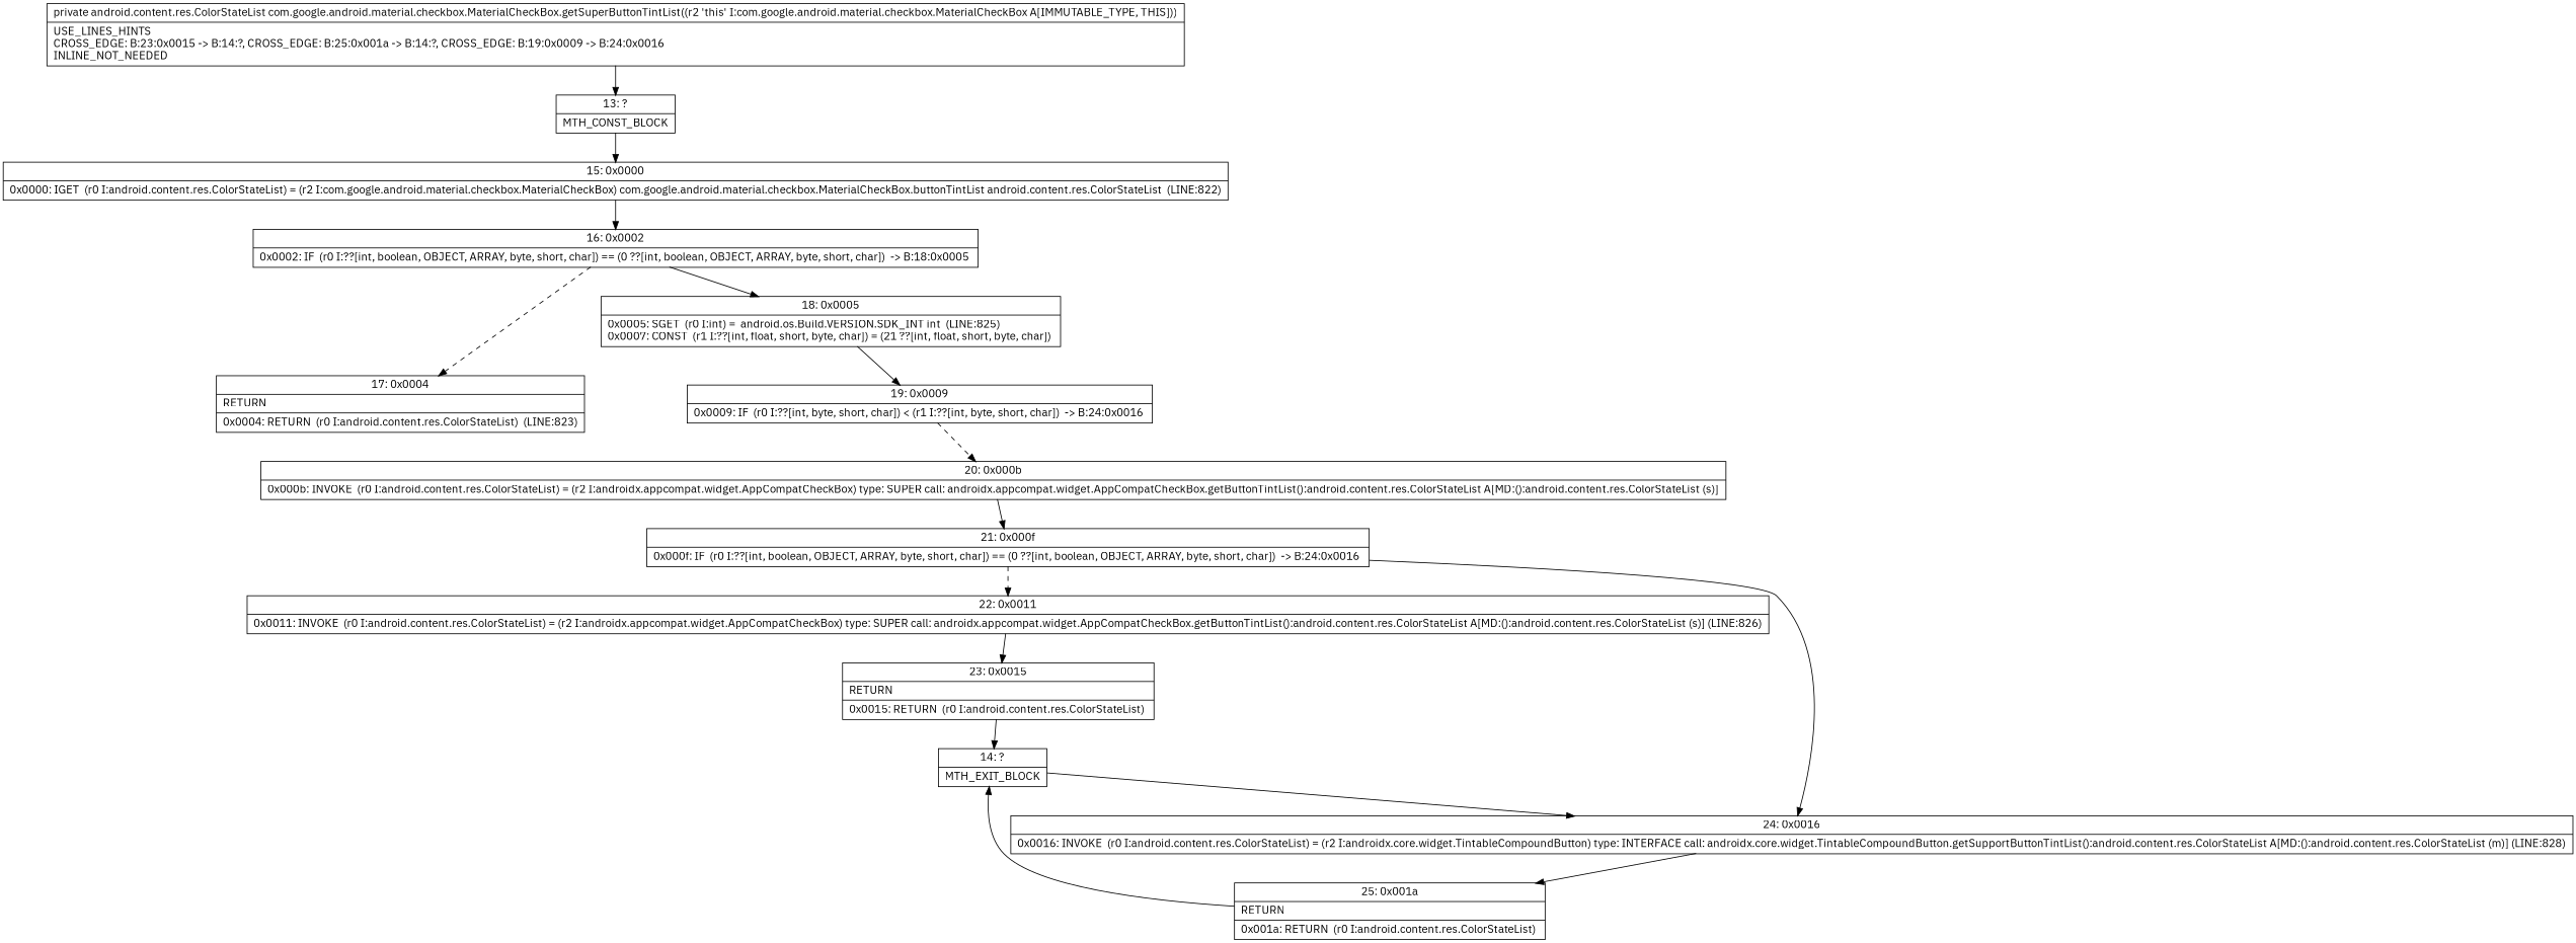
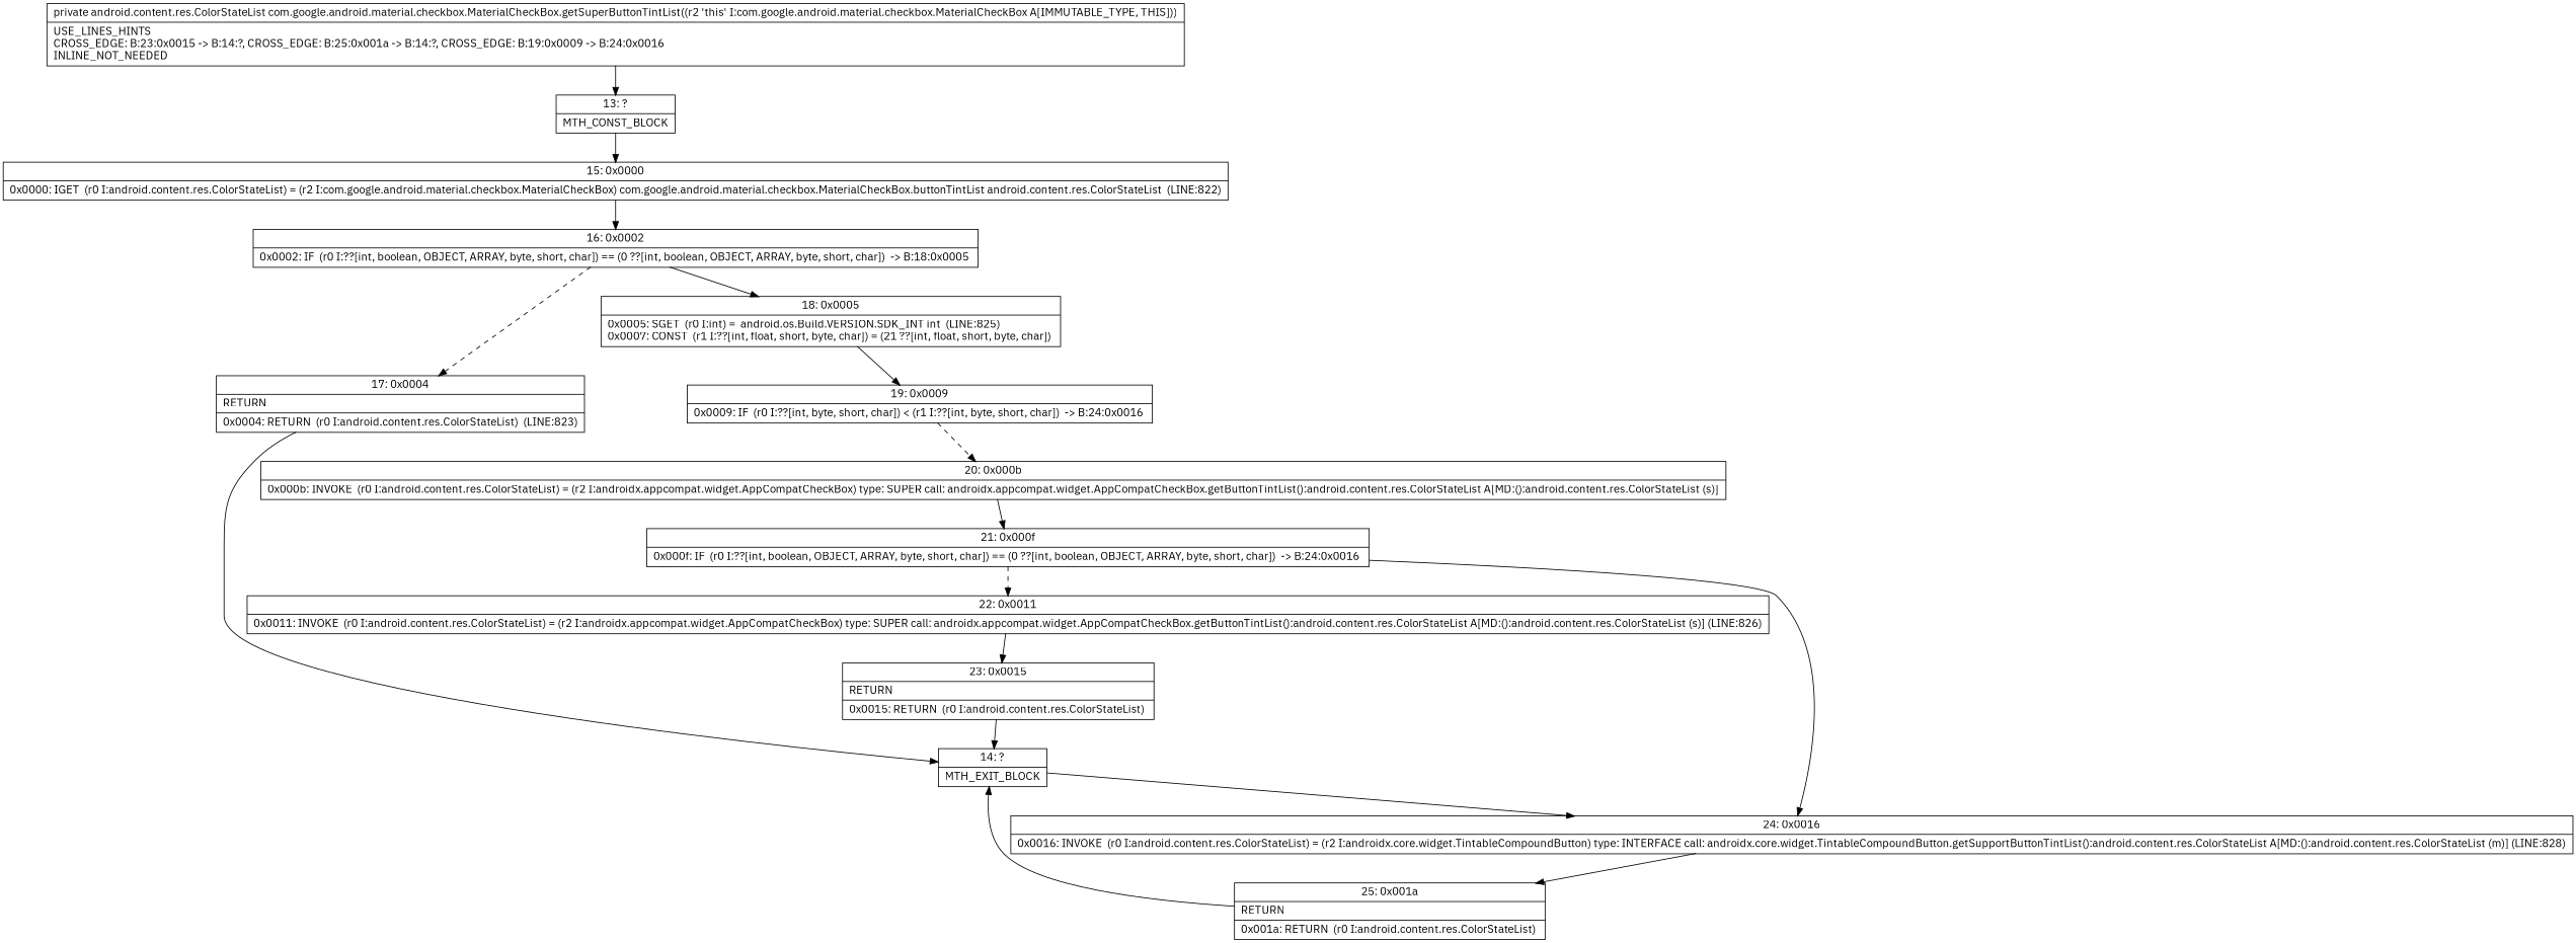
  digraph {
    fontname="IBM Plex Sans"
    node [fontname="IBM Plex Sans" shape=record]
    edge [fontname="IBM Plex Sans"]
    n1 [label="{13\:\ ?|MTH_CONST_BLOCK\l}"]
    n2 [label="{15\:\ 0x0000|0x0000: IGET  (r0 I:android.content.res.ColorStateList) = (r2 I:com.google.android.material.checkbox.MaterialCheckBox) com.google.android.material.checkbox.MaterialCheckBox.buttonTintList android.content.res.ColorStateList  (LINE:822)\l}"]
    n3 [label="{16\:\ 0x0002|0x0002: IF  (r0 I:??[int, boolean, OBJECT, ARRAY, byte, short, char]) == (0 ??[int, boolean, OBJECT, ARRAY, byte, short, char])  \-\> B:18:0x0005 \l}"]
    n4 [label="{17\:\ 0x0004|RETURN\l|0x0004: RETURN  (r0 I:android.content.res.ColorStateList)  (LINE:823)\l}"]
    n5 [label="{18\:\ 0x0005|0x0005: SGET  (r0 I:int) =  android.os.Build.VERSION.SDK_INT int  (LINE:825)\l0x0007: CONST  (r1 I:??[int, float, short, byte, char]) = (21 ??[int, float, short, byte, char]) \l}"]
    n6 [label="{14\:\ ?|MTH_EXIT_BLOCK\l}"]
    n7 [label="{19\:\ 0x0009|0x0009: IF  (r0 I:??[int, byte, short, char]) \< (r1 I:??[int, byte, short, char])  \-\> B:24:0x0016 \l}"]
    n8 [label="{24\:\ 0x0016|0x0016: INVOKE  (r0 I:android.content.res.ColorStateList) = (r2 I:androidx.core.widget.TintableCompoundButton) type: INTERFACE call: androidx.core.widget.TintableCompoundButton.getSupportButtonTintList():android.content.res.ColorStateList A[MD:():android.content.res.ColorStateList (m)] (LINE:828)\l}"]
    n9 [label="{20\:\ 0x000b|0x000b: INVOKE  (r0 I:android.content.res.ColorStateList) = (r2 I:androidx.appcompat.widget.AppCompatCheckBox) type: SUPER call: androidx.appcompat.widget.AppCompatCheckBox.getButtonTintList():android.content.res.ColorStateList A[MD:():android.content.res.ColorStateList (s)]\l}"]
    n10 [label="{21\:\ 0x000f|0x000f: IF  (r0 I:??[int, boolean, OBJECT, ARRAY, byte, short, char]) == (0 ??[int, boolean, OBJECT, ARRAY, byte, short, char])  \-\> B:24:0x0016 \l}"]
    n11 [label="{25\:\ 0x001a|RETURN\l|0x001a: RETURN  (r0 I:android.content.res.ColorStateList) \l}"]
    n12 [label="{22\:\ 0x0011|0x0011: INVOKE  (r0 I:android.content.res.ColorStateList) = (r2 I:androidx.appcompat.widget.AppCompatCheckBox) type: SUPER call: androidx.appcompat.widget.AppCompatCheckBox.getButtonTintList():android.content.res.ColorStateList A[MD:():android.content.res.ColorStateList (s)] (LINE:826)\l}"]
    n13 [label="{23\:\ 0x0015|RETURN\l|0x0015: RETURN  (r0 I:android.content.res.ColorStateList) \l}"]
    n14 [label="{private android.content.res.ColorStateList com.google.android.material.checkbox.MaterialCheckBox.getSuperButtonTintList((r2 'this' I:com.google.android.material.checkbox.MaterialCheckBox A[IMMUTABLE_TYPE, THIS]))  | USE_LINES_HINTS\lCROSS_EDGE: B:23:0x0015 \-\> B:14:?, CROSS_EDGE: B:25:0x001a \-\> B:14:?, CROSS_EDGE: B:19:0x0009 \-\> B:24:0x0016\lINLINE_NOT_NEEDED\l}"]
    n1 -> n2
    n2 -> n3
    n3 -> n4 [style=dashed]
    n3 -> n5
+   n4 -> n6
    n5 -> n7
    n6 -> n8
    n7 -> n9 [style=dashed]
    n8 -> n11
    n9 -> n10
    n10 -> n8
    n10 -> n12 [style=dashed]
    n11 -> n6
    n12 -> n13
    n13 -> n6
    n14 -> n1
  }
